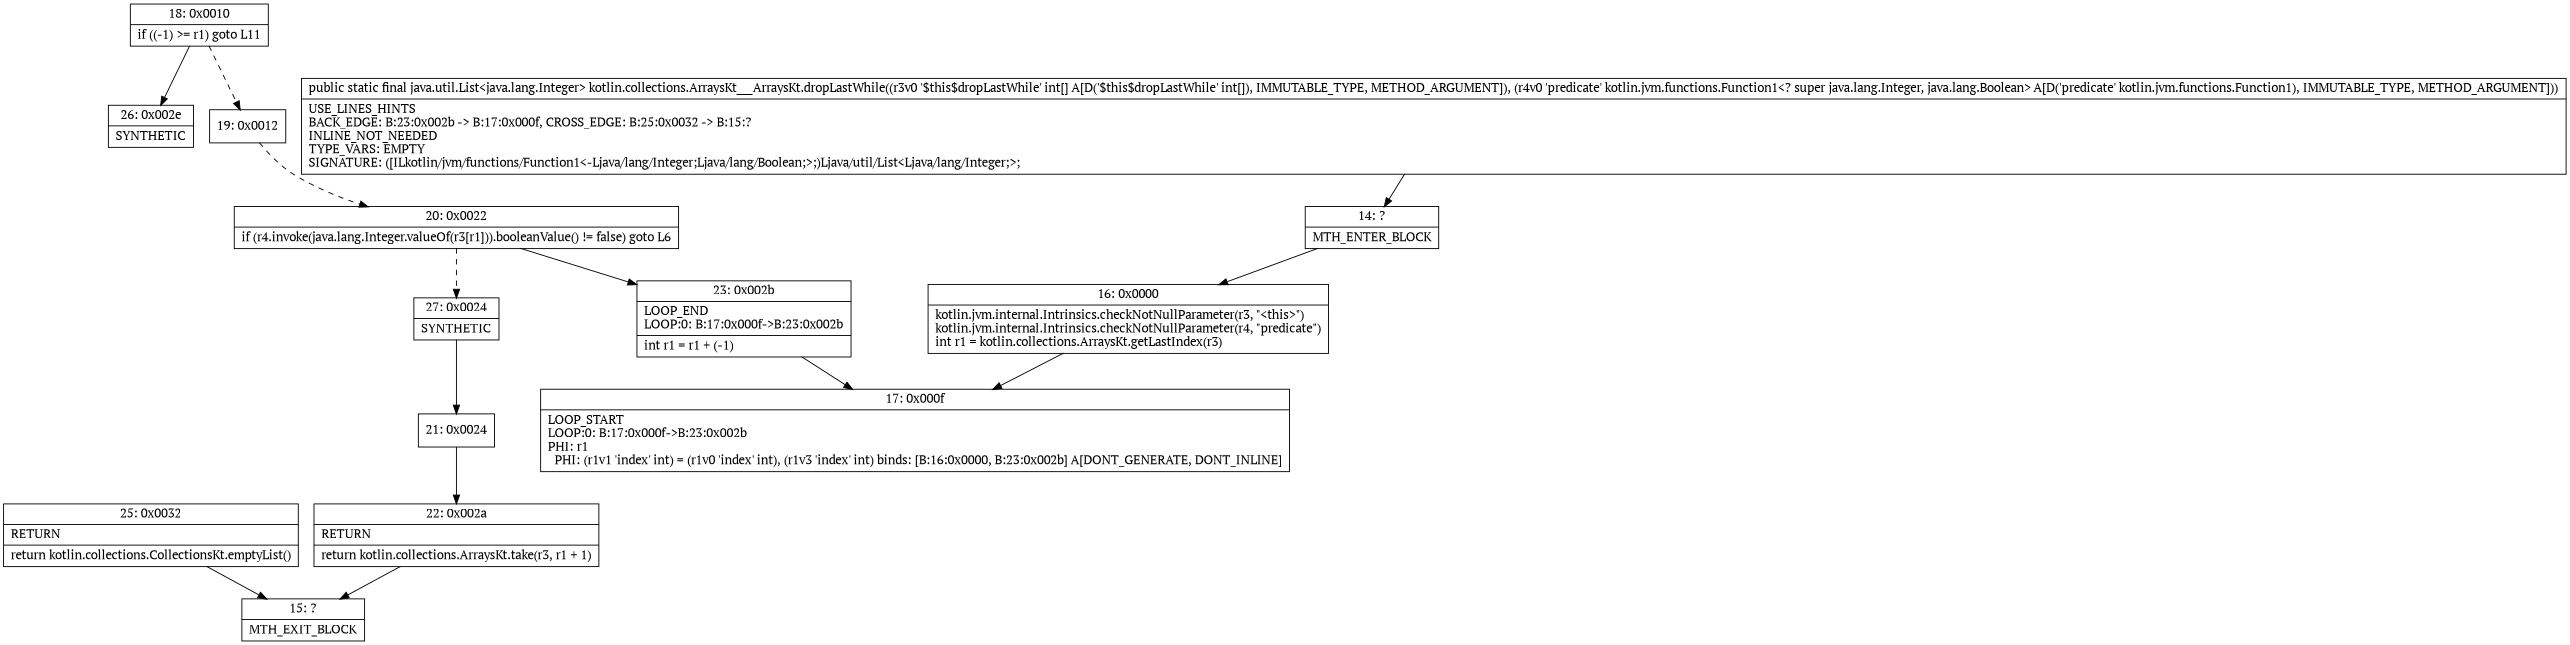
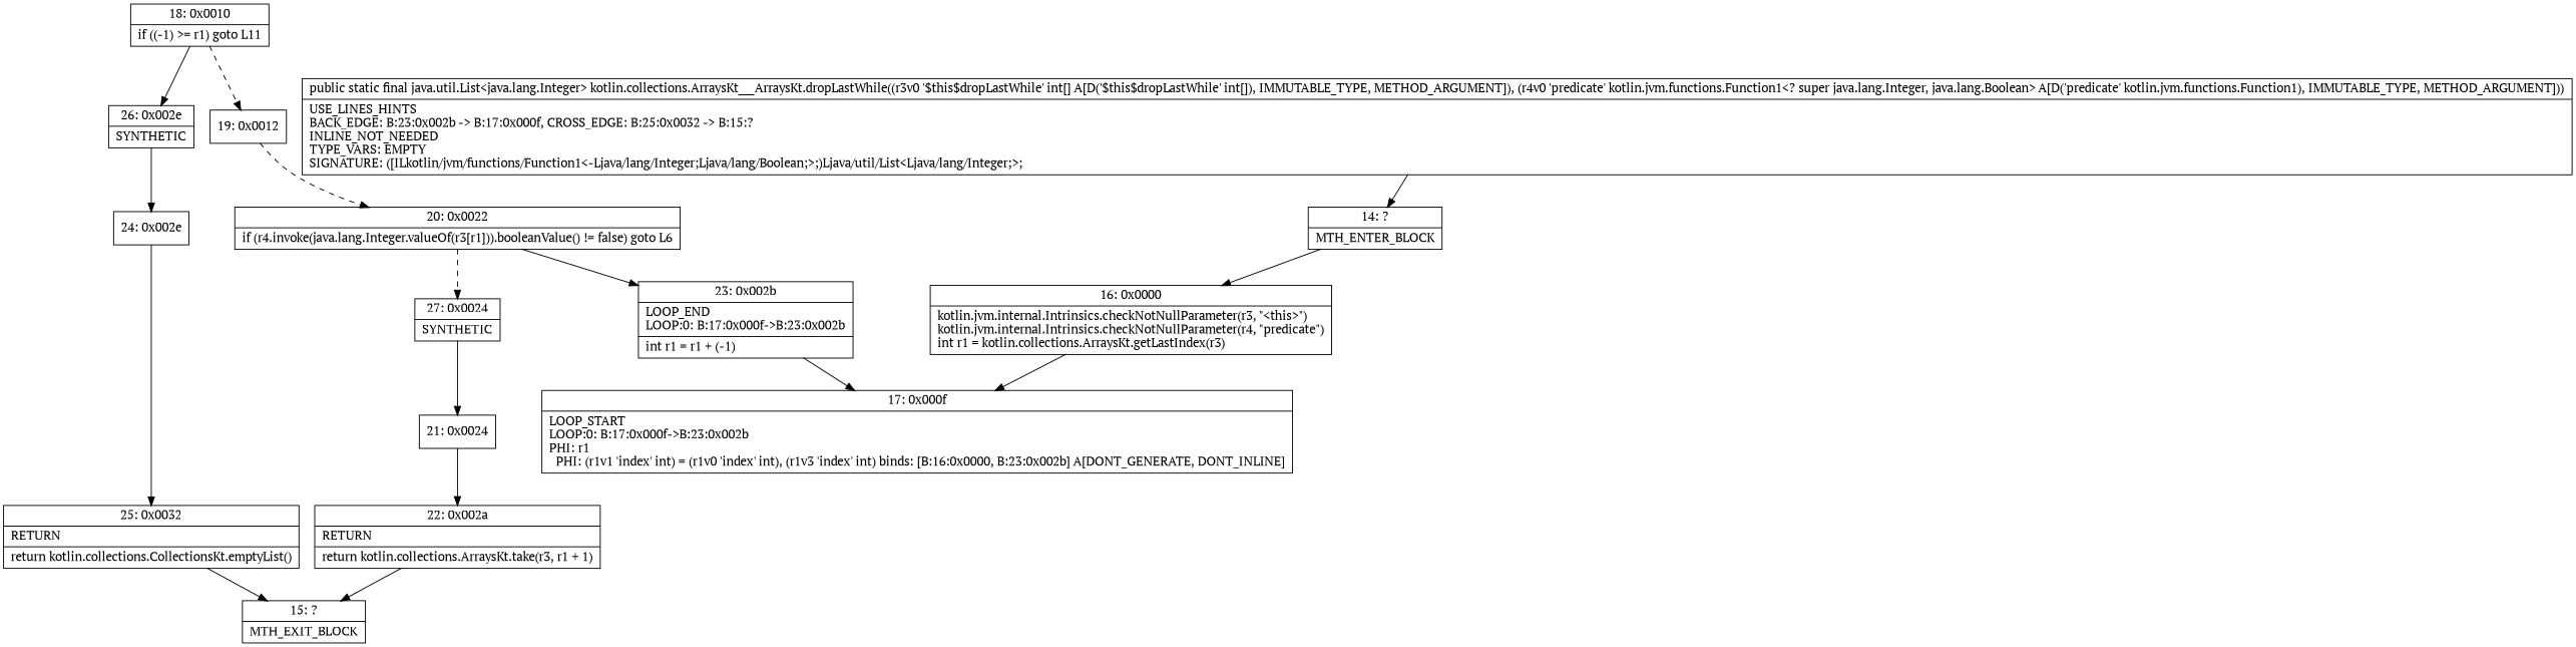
  digraph {
    fontname="PT Serif"
    node [fontname="PT Serif" shape=record]
    edge [fontname="PT Serif"]
    n1 [label="{14\:\ ?|MTH_ENTER_BLOCK\l}"]
    n2 [label="{16\:\ 0x0000|kotlin.jvm.internal.Intrinsics.checkNotNullParameter(r3, \"\<this\>\")\lkotlin.jvm.internal.Intrinsics.checkNotNullParameter(r4, \"predicate\")\lint r1 = kotlin.collections.ArraysKt.getLastIndex(r3)\l}"]
    n3 [label="{17\:\ 0x000f|LOOP_START\lLOOP:0: B:17:0x000f\-\>B:23:0x002b\lPHI: r1 \l  PHI: (r1v1 'index' int) = (r1v0 'index' int), (r1v3 'index' int) binds: [B:16:0x0000, B:23:0x002b] A[DONT_GENERATE, DONT_INLINE]\l}"]
    n4 [label="{18\:\ 0x0010|if ((\-1) \>= r1) goto L11\l}"]
    n5 [label="{19\:\ 0x0012}"]
    n6 [label="{26\:\ 0x002e|SYNTHETIC\l}"]
    n7 [label="{20\:\ 0x0022|if (r4.invoke(java.lang.Integer.valueOf(r3[r1])).booleanValue() != false) goto L6\l}"]
+   n8 [label="{24\:\ 0x002e}"]
    n9 [label="{23\:\ 0x002b|LOOP_END\lLOOP:0: B:17:0x000f\-\>B:23:0x002b\l|int r1 = r1 + (\-1)\l}"]
    n10 [label="{27\:\ 0x0024|SYNTHETIC\l}"]
    n11 [label="{21\:\ 0x0024}"]
    n12 [label="{22\:\ 0x002a|RETURN\l|return kotlin.collections.ArraysKt.take(r3, r1 + 1)\l}"]
    n13 [label="{15\:\ ?|MTH_EXIT_BLOCK\l}"]
    n14 [label="{25\:\ 0x0032|RETURN\l|return kotlin.collections.CollectionsKt.emptyList()\l}"]
    n15 [label="{public static final java.util.List\<java.lang.Integer\> kotlin.collections.ArraysKt___ArraysKt.dropLastWhile((r3v0 '$this$dropLastWhile' int[] A[D('$this$dropLastWhile' int[]), IMMUTABLE_TYPE, METHOD_ARGUMENT]), (r4v0 'predicate' kotlin.jvm.functions.Function1\<? super java.lang.Integer, java.lang.Boolean\> A[D('predicate' kotlin.jvm.functions.Function1), IMMUTABLE_TYPE, METHOD_ARGUMENT]))  | USE_LINES_HINTS\lBACK_EDGE: B:23:0x002b \-\> B:17:0x000f, CROSS_EDGE: B:25:0x0032 \-\> B:15:?\lINLINE_NOT_NEEDED\lTYPE_VARS: EMPTY\lSIGNATURE: ([ILkotlin\/jvm\/functions\/Function1\<\-Ljava\/lang\/Integer;Ljava\/lang\/Boolean;\>;)Ljava\/util\/List\<Ljava\/lang\/Integer;\>;\l}"]
    n1 -> n2
    n2 -> n3
    n4 -> n5 [style=dashed]
    n4 -> n6
    n5 -> n7 [style=dashed]
+   n6 -> n8
    n7 -> n9
    n7 -> n10 [style=dashed]
+   n8 -> n14
    n9 -> n3
    n10 -> n11
    n11 -> n12
    n12 -> n13
    n14 -> n13
    n15 -> n1
  }
